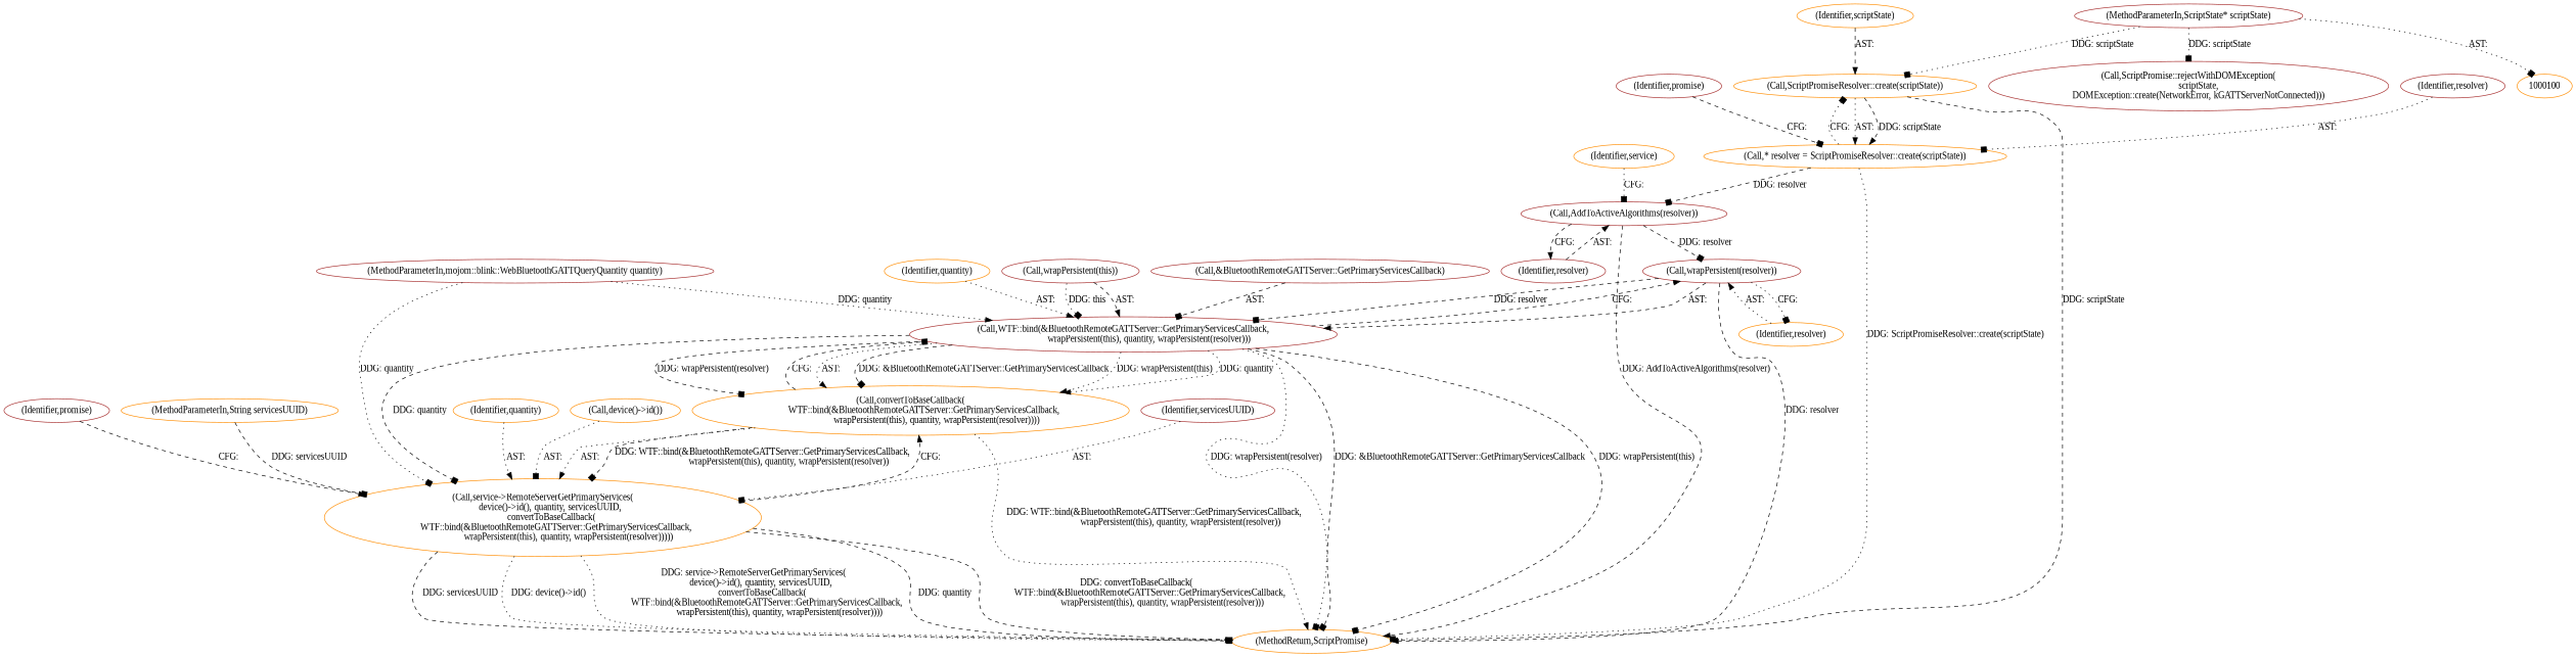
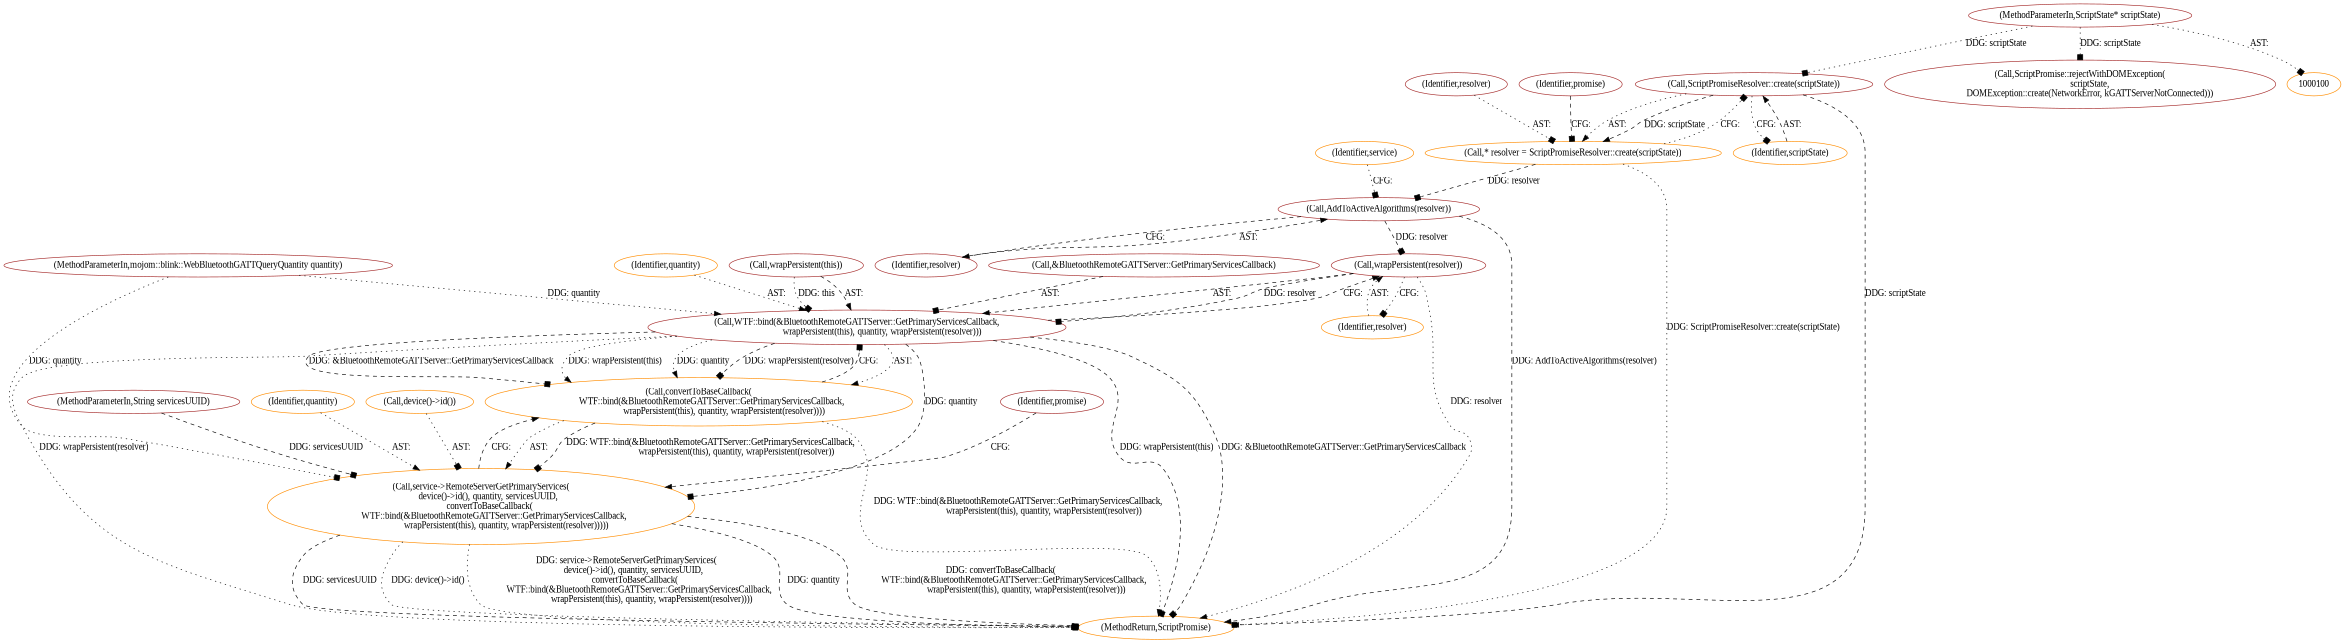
  digraph {
    fontname="Liberation Serif"
    node [color=brown fontname="Liberation Serif"]
    edge [arrowhead=box fontname="Liberation Serif" style=dotted]
-   n1 [color=darkorange label="(Call,ScriptPromiseResolver::create(scriptState))"]
+   n1 [label="(Call,ScriptPromiseResolver::create(scriptState))"]
    n2 [color=darkorange label="(Call,* resolver = ScriptPromiseResolver::create(scriptState))"]
    n3 [color=darkorange label="(Identifier,scriptState)"]
    n4 [color=darkorange label="(MethodReturn,ScriptPromise)"]
    n5 [label="(Call,AddToActiveAlgorithms(resolver))"]
    n6 [label="(MethodParameterIn,ScriptState* scriptState)"]
    n7 [label="(Call,ScriptPromise::rejectWithDOMException(\n        scriptState,\n        DOMException::create(NetworkError, kGATTServerNotConnected)))"]
    1000100 [color=darkorange]
    n9 [label="(Call,wrapPersistent(resolver))"]
    n10 [label="(Identifier,resolver)"]
    n11 [label="(Call,WTF::bind(&BluetoothRemoteGATTServer::GetPrimaryServicesCallback,\n                     wrapPersistent(this), quantity, wrapPersistent(resolver)))"]
    n12 [color=darkorange label="(Identifier,resolver)"]
    n13 [color=darkorange label="(Call,service->RemoteServerGetPrimaryServices(\n      device()->id(), quantity, servicesUUID,\n       convertToBaseCallback(\n           WTF::bind(&BluetoothRemoteGATTServer::GetPrimaryServicesCallback,\n                     wrapPersistent(this), quantity, wrapPersistent(resolver)))))"]
    n14 [color=darkorange label="(Call,convertToBaseCallback(\n           WTF::bind(&BluetoothRemoteGATTServer::GetPrimaryServicesCallback,\n                     wrapPersistent(this), quantity, wrapPersistent(resolver))))"]
-   n15 [label="(Identifier,servicesUUID)"]
    n16 [color=darkorange label="(Identifier,service)"]
    n17 [color=darkorange label="(Identifier,quantity)"]
    n18 [label="(Call,wrapPersistent(this))"]
    n19 [label="(Identifier,promise)"]
    n20 [label="(Identifier,resolver)"]
-   n21 [color=darkorange label="(MethodParameterIn,String servicesUUID)"]
+   n21 [label="(MethodParameterIn,String servicesUUID)"]
    n22 [label="(MethodParameterIn,mojom::blink::WebBluetoothGATTQueryQuantity quantity)"]
    n23 [color=darkorange label="(Identifier,quantity)"]
    n24 [label="(Identifier,promise)"]
    n25 [color=darkorange label="(Call,device()->id())"]
    n26 [label="(Call,&BluetoothRemoteGATTServer::GetPrimaryServicesCallback)"]
    n1 -> n2 [arrowhead=normal label="AST: "]
    n1 -> n2 [arrowhead=normal label="DDG: scriptState" style=dashed]
+   n1 -> n3 [label="CFG: "]
    n1 -> n4 [arrowhead=normal label="DDG: scriptState" style=dashed]
    n2 -> n1 [label="CFG: "]
    n2 -> n4 [label="DDG: ScriptPromiseResolver::create(scriptState)"]
    n2 -> n5 [label="DDG: resolver" style=dashed]
    n3 -> n1 [arrowhead=normal label="AST: " style=dashed]
    n5 -> n4 [arrowhead=normal label="DDG: AddToActiveAlgorithms(resolver)" style=dashed]
    n5 -> n9 [label="DDG: resolver" style=dashed]
    n5 -> n10 [arrowhead=normal label="CFG: " style=dashed]
    n6 -> n1 [label="DDG: scriptState"]
    n6 -> n7 [label="DDG: scriptState"]
    n6 -> 1000100 [label="AST: "]
-   n9 -> n4 [arrowhead=normal label="DDG: resolver" style=dashed]
+   n9 -> n4 [arrowhead=normal label="DDG: resolver"]
    n9 -> n11 [arrowhead=normal label="AST: " style=dashed]
    n9 -> n11 [label="DDG: resolver" style=dashed]
    n9 -> n12 [label="CFG: "]
    n10 -> n5 [arrowhead=normal label="AST: " style=dashed]
    n11 -> n4 [label="DDG: wrapPersistent(resolver)"]
    n11 -> n4 [label="DDG: &BluetoothRemoteGATTServer::GetPrimaryServicesCallback" style=dashed]
    n11 -> n4 [label="DDG: wrapPersistent(this)" style=dashed]
    n11 -> n9 [arrowhead=normal label="CFG: " style=dashed]
    n11 -> n13 [label="DDG: quantity" style=dashed]
    n11 -> n14 [arrowhead=normal label="AST: "]
    n11 -> n14 [label="DDG: &BluetoothRemoteGATTServer::GetPrimaryServicesCallback" style=dashed]
    n11 -> n14 [arrowhead=normal label="DDG: wrapPersistent(this)"]
    n11 -> n14 [arrowhead=normal label="DDG: quantity"]
    n11 -> n14 [label="DDG: wrapPersistent(resolver)" style=dashed]
    n12 -> n9 [arrowhead=normal label="AST: "]
    n13 -> n4 [arrowhead=normal label="DDG: service->RemoteServerGetPrimaryServices(\n      device()->id(), quantity, servicesUUID,\n       convertToBaseCallback(\n           WTF::bind(&BluetoothRemoteGATTServer::GetPrimaryServicesCallback,\n                     wrapPersistent(this), quantity, wrapPersistent(resolver))))"]
    n13 -> n4 [label="DDG: quantity" style=dashed]
    n13 -> n4 [arrowhead=normal label="DDG: convertToBaseCallback(\n           WTF::bind(&BluetoothRemoteGATTServer::GetPrimaryServicesCallback,\n                     wrapPersistent(this), quantity, wrapPersistent(resolver)))" style=dashed]
    n13 -> n4 [label="DDG: servicesUUID" style=dashed]
    n13 -> n4 [arrowhead=normal label="DDG: device()->id()"]
    n13 -> n14 [arrowhead=normal label="CFG: " style=dashed]
    n14 -> n4 [arrowhead=normal label="DDG: WTF::bind(&BluetoothRemoteGATTServer::GetPrimaryServicesCallback,\n                     wrapPersistent(this), quantity, wrapPersistent(resolver))"]
    n14 -> n11 [label="CFG: " style=dashed]
    n14 -> n13 [arrowhead=normal label="AST: "]
    n14 -> n13 [label="DDG: WTF::bind(&BluetoothRemoteGATTServer::GetPrimaryServicesCallback,\n                     wrapPersistent(this), quantity, wrapPersistent(resolver))" style=dashed]
-   n15 -> n13 [label="AST: "]
    n16 -> n5 [label="CFG: "]
    n17 -> n11 [arrowhead=normal label="AST: "]
    n18 -> n11 [arrowhead=normal label="AST: " style=dashed]
    n18 -> n11 [label="DDG: this"]
    n19 -> n13 [arrowhead=normal label="CFG: " style=dashed]
    n20 -> n2 [label="AST: "]
    n21 -> n13 [label="DDG: servicesUUID" style=dashed]
    n22 -> n11 [arrowhead=normal label="DDG: quantity"]
    n22 -> n13 [label="DDG: quantity"]
    n23 -> n13 [arrowhead=normal label="AST: "]
    n24 -> n2 [label="CFG: " style=dashed]
    n25 -> n13 [label="AST: "]
    n26 -> n11 [label="AST: " style=dashed]
  }
